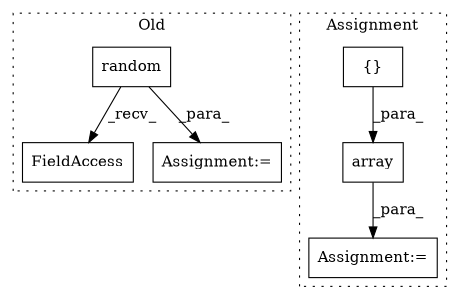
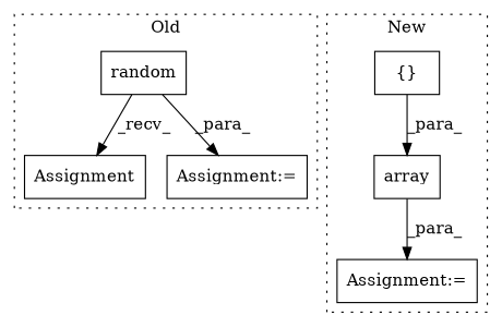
  digraph {
    fontname="DejaVu Serif"
    node [a=32 fontname="DejaVu Serif" l=1 shape=box]
    edge [fontname="DejaVu Serif"]
    n1 [l="7,1" label=random s="14029,14048"]
-   n2 [a=22 l=12 label=FieldAccess s=14016]
+   n2 [a=22 l=12 label=Assignment s=14016]
    n3 [a=7 label="Assignment:=" s=14353]
    n4 [l="6,1" label=array s="9717,9773"]
    n5 [a=4 l="1,1" label="{}" s="9732,9772"]
    n6 [a=7 label="Assignment:=" s=10077]
    subgraph cluster_1 {
      label=Old
      style=dotted
      n1
      n2
      n3
    }
    subgraph cluster_2 {
-     label=Assignment
+     label=New
      style=dotted
      n4
      n5
      n6
    }
    n1 -> n2 [label=_recv_]
    n1 -> n3 [label=_para_]
    n4 -> n6 [label=_para_]
    n5 -> n4 [label=_para_]
  }
